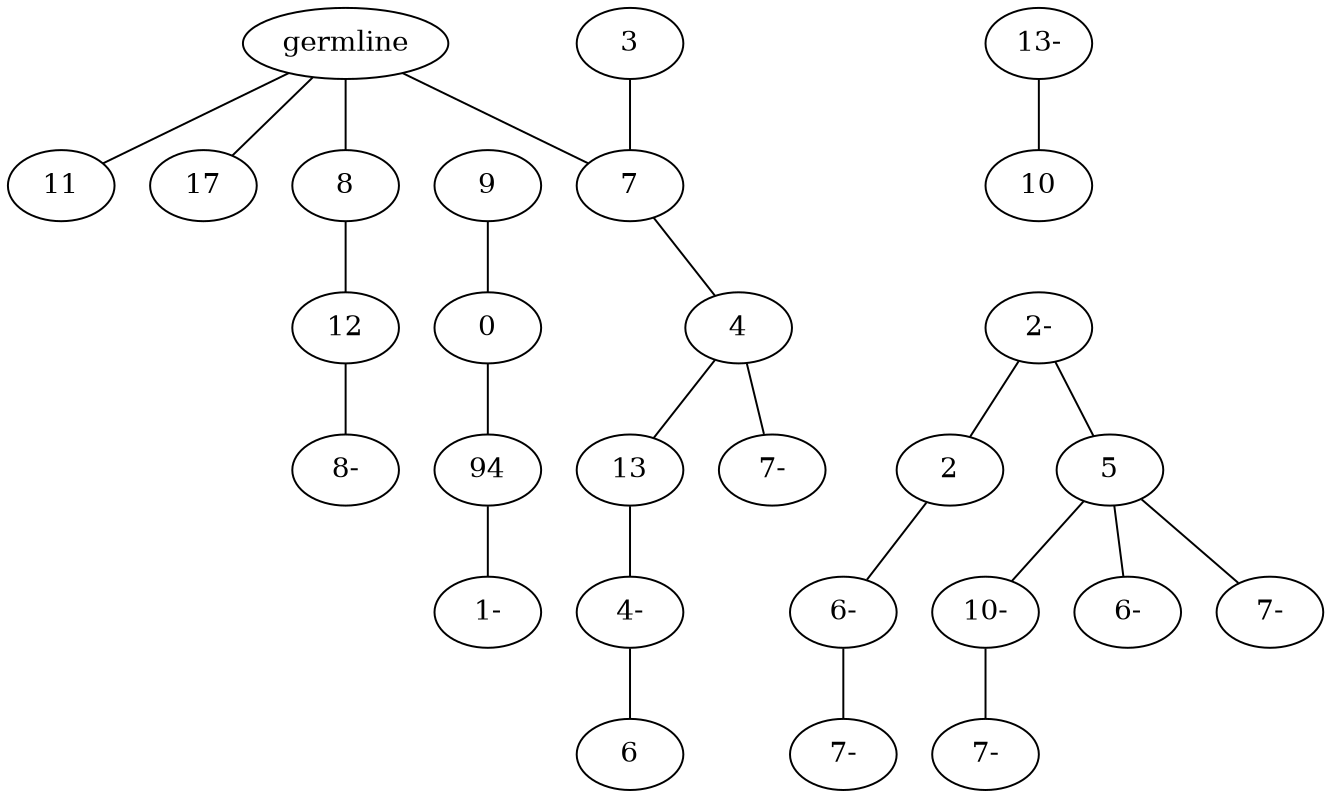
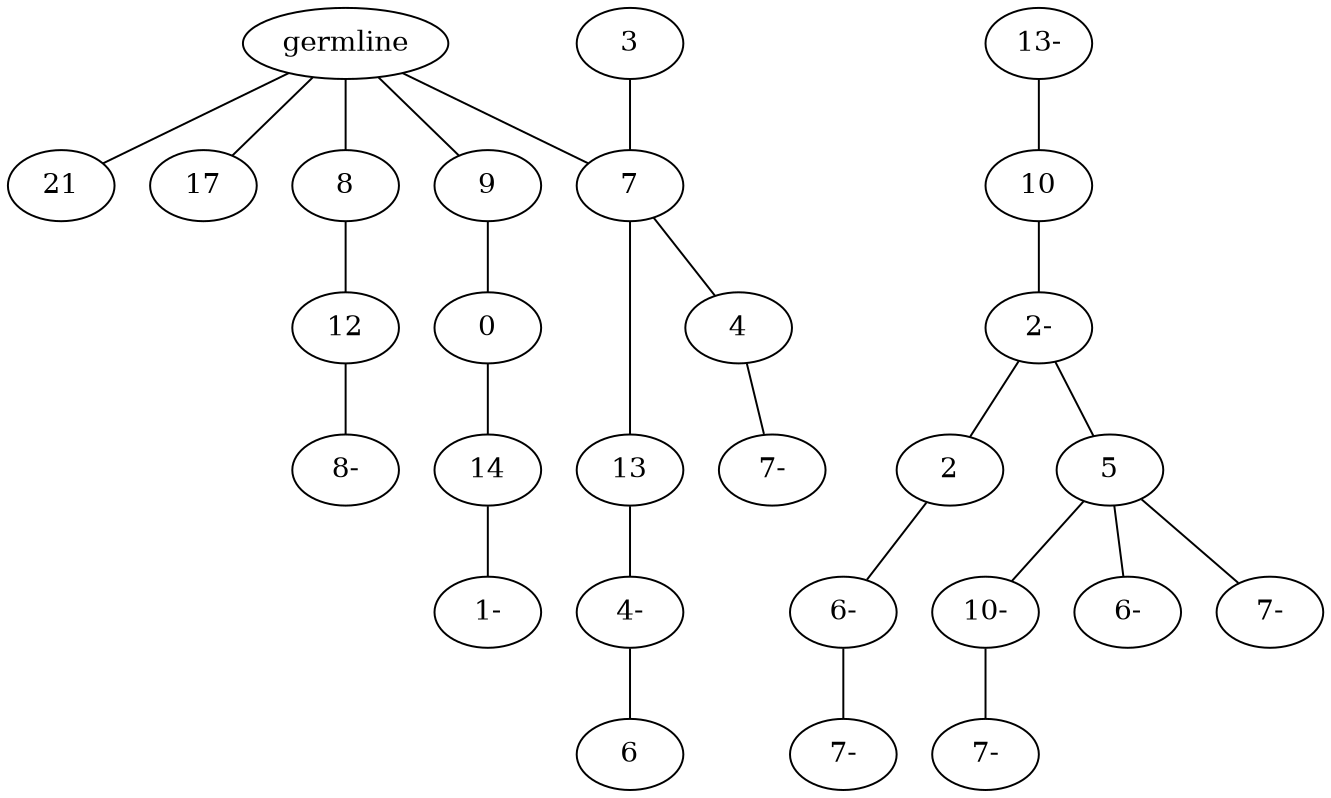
  graph {
    n1 [label=germline]
-   n2 [label=11]
+   n2 [label=21]
    n3 [label=17]
    n4 [label=8]
    n5 [label=9]
    n6 [label=7]
    n7 [label=3]
    n8 [label=12]
    n9 [label=0]
    n10 [label=4]
    n11 [label=13]
    n12 [label="7-"]
    n13 [label="4-"]
    n14 [label=6]
    n15 [label="13-"]
    n16 [label=10]
    n17 [label="2-"]
    n18 [label=2]
    n19 [label=5]
    n20 [label="6-"]
    n21 [label="10-"]
    n22 [label="6-"]
    n23 [label="7-"]
    n24 [label="7-"]
    n25 [label="7-"]
    n26 [label="8-"]
-   n27 [label=94]
+   n27 [label=14]
    n28 [label="1-"]
    n1 -- n2
    n1 -- n3
    n1 -- n4
+   n1 -- n5
    n1 -- n6
    n4 -- n8
    n5 -- n9
    n6 -- n10
    n7 -- n6
    n8 -- n26
    n9 -- n27
-   n10 -- n11
+   n6 -- n11
    n10 -- n12
    n11 -- n13
    n13 -- n14
    n15 -- n16
+   n16 -- n17
    n17 -- n18
    n17 -- n19
    n18 -- n20
    n19 -- n21
    n19 -- n22
    n19 -- n23
    n20 -- n24
    n21 -- n25
    n27 -- n28
  }
